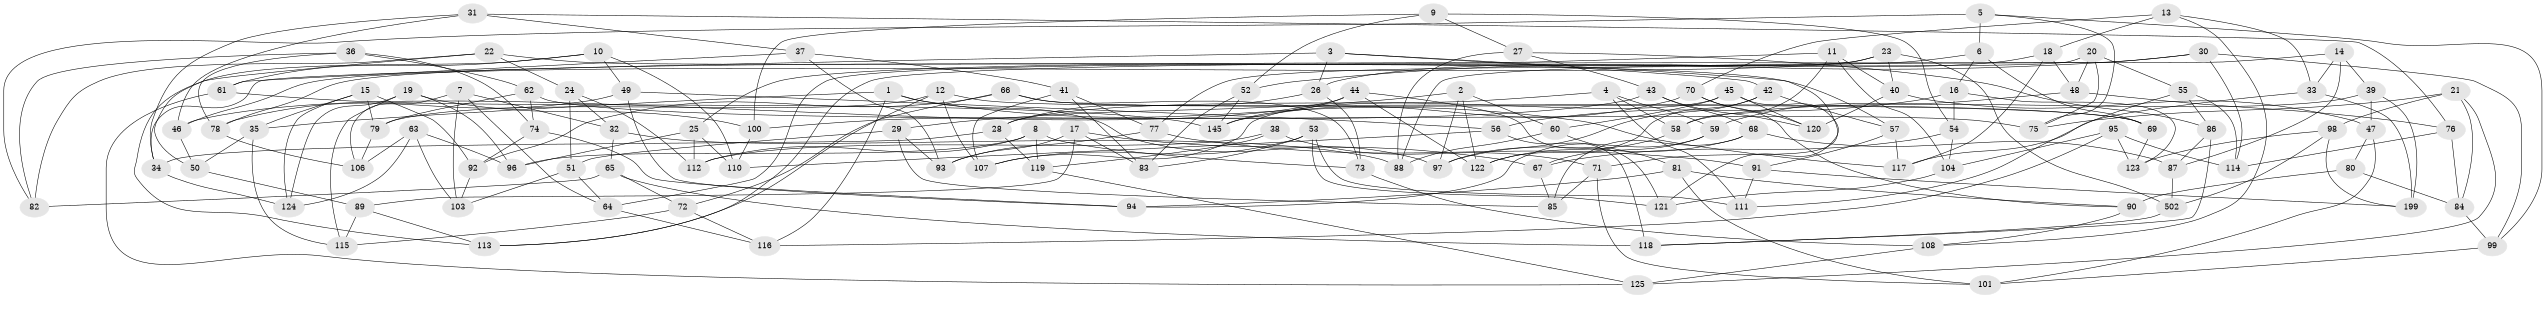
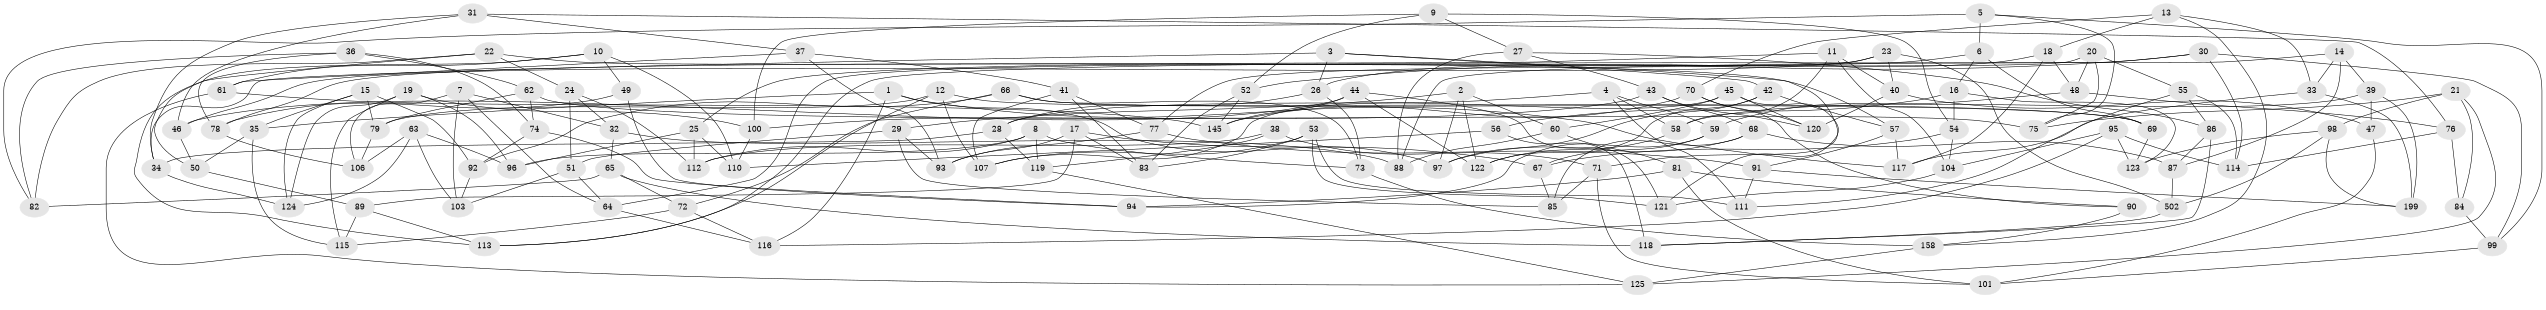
  graph {
    node [color=gray90 style=filled]
    1
    35
    97
    116
    117
    115
    50
    2
    29
    60
    122
    93
    51
    85
    88
    81
    3
    26
    34
    42
    71
    28
    73
    124
    57
    101
    4
    58
    59
    111
    119
    67
    94
    5
    6
    75
    82
    99
    16
    69
    78
    54
    56
    123
    106
    7
    32
    64
    103
    65
    8
    96
    112
-   108
+   108 [label=158]
    125
    9
    27
    52
    100
    43
    86
    83
    n63 [label=145]
    104
    110
    10
    49
    61
    113
    11
    25
    40
    47
    120
    121
    12
    79
    107
    13
    18
    33
    70
    48
    n84 [label=199]
    90
    14
    39
    87
    n89 [label=502]
    15
    92
    118
    17
    89
    76
    19
    20
    55
    114
    21
    84
    98
    22
    24
    91
    23
    46
    77
    68
    30
    31
    37
    41
    72
    36
    62
    74
    38
-   80
    44
    45
    53
    63
    66
    95
    1 -- 35
    1 -- 97
    1 -- 116
    1 -- 117
    35 -- 115
    35 -- 50
    50 -- 89
    2 -- 97
    2 -- 29
    2 -- 60
    2 -- 122
    29 -- 93
    29 -- 51
    29 -- 85
    60 -- 88
    60 -- 81
    51 -- 64
    51 -- 103
    81 -- 101
    81 -- 94
    81 -- 90
    3 -- 26
    3 -- 34
    3 -- 42
    3 -- 71
    26 -- 28
    26 -- 73
    34 -- 124
    42 -- 97
    42 -- 122
    42 -- 57
    71 -- 85
    71 -- 101
    28 -- 34
    28 -- 119
    73 -- 108
    57 -- 117
    57 -- 91
    4 -- 28
    4 -- 58
    4 -- 59
    4 -- 111
    58 -- 122
    59 -- 67
    59 -- 94
    119 -- 125
    67 -- 85
    5 -- 6
    5 -- 75
    5 -- 82
    5 -- 99
    6 -- 16
    6 -- 69
    6 -- 78
    99 -- 101
    16 -- 54
    16 -- 56
    16 -- 123
    69 -- 123
    78 -- 106
    54 -- 67
    54 -- 104
    56 -- 110
    56 -- 118
    7 -- 106
    7 -- 32
    7 -- 64
    7 -- 103
    32 -- 88
    32 -- 65
    64 -- 116
    65 -- 82
    65 -- 118
    65 -- 72
    8 -- 73
    8 -- 119
    8 -- 96
    8 -- 112
    108 -- 125
    9 -- 54
    9 -- 27
    9 -- 52
    9 -- 100
    27 -- 88
    27 -- 43
    27 -- 86
    52 -- 83
    52 -- n63
    100 -- 110
    43 -- 100
    43 -- 120
    43 -- 68
    86 -- 87
    86 -- 118
    104 -- 121
    10 -- 110
    10 -- 49
    10 -- 61
    10 -- 113
    49 -- 94
    49 -- 78
-   49 -- 56
    61 -- 125
    61 -- n63
    11 -- 58
    11 -- 104
    11 -- 25
    11 -- 40
    25 -- 96
    25 -- 112
    25 -- 110
    40 -- 47
    40 -- 120
    47 -- 101
-   47 -- 80
    12 -- 69
    12 -- 113
    12 -- 79
    12 -- 107
    79 -- 106
    13 -- 108
    13 -- 18
    13 -- 33
    13 -- 70
    18 -- 117
    18 -- 26
    18 -- 48
    33 -- 117
    33 -- n84
    70 -- n63
    70 -- 120
    70 -- 90
    48 -- 59
    48 -- 76
    90 -- 108
    14 -- 88
    14 -- 33
    14 -- 39
    14 -- 87
    39 -- 58
    39 -- 47
    39 -- n84
    87 -- n89
    n89 -- 118
    15 -- 35
    15 -- 124
    15 -- 79
    15 -- 92
    92 -- 103
    17 -- 93
    17 -- 67
    17 -- 83
    17 -- 89
    89 -- 115
    89 -- 113
    76 -- 114
    76 -- 84
    19 -- 115
    19 -- 124
    19 -- 96
    19 -- 100
    20 -- 75
    20 -- 64
    20 -- 48
    20 -- 55
    55 -- 111
    55 -- 86
    55 -- 114
    21 -- 75
    21 -- 125
    21 -- 84
    21 -- 98
    84 -- 99
    98 -- 123
    98 -- n84
    98 -- n89
    22 -- 50
    22 -- 57
    22 -- 82
    22 -- 24
    24 -- 51
    24 -- 32
    24 -- 112
    91 -- 111
    91 -- n84
    23 -- 40
    23 -- n89
    23 -- 46
    23 -- 77
    46 -- 50
    77 -- 93
    77 -- 91
    68 -- 97
    68 -- 85
    68 -- 87
    30 -- 99
    30 -- 52
    30 -- 113
    30 -- 114
    31 -- 34
    31 -- 76
    31 -- 46
    31 -- 37
    37 -- 93
    37 -- 61
    37 -- 41
    41 -- 83
    41 -- 107
    41 -- 77
    72 -- 116
    72 -- 115
    36 -- 82
    36 -- 78
    36 -- 62
    36 -- 74
    62 -- 75
    62 -- 79
    62 -- 74
    74 -- 94
    74 -- 92
    38 -- 71
    38 -- 119
    38 -- 112
-   80 -- 90
-   80 -- 84
    44 -- 122
    44 -- n63
    44 -- 121
    44 -- 46
    45 -- 60
    45 -- 120
    45 -- 121
    45 -- 107
    53 -- 111
    53 -- 83
    53 -- 121
    53 -- 107
    63 -- 124
    63 -- 106
    63 -- 103
    63 -- 96
    66 -- 73
    66 -- 69
    66 -- 92
    66 -- 72
    95 -- 116
    95 -- 123
    95 -- 104
    95 -- 114
  }
